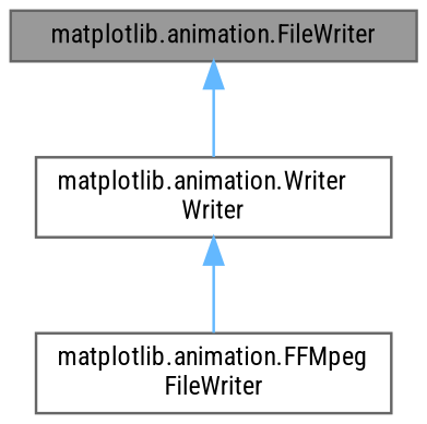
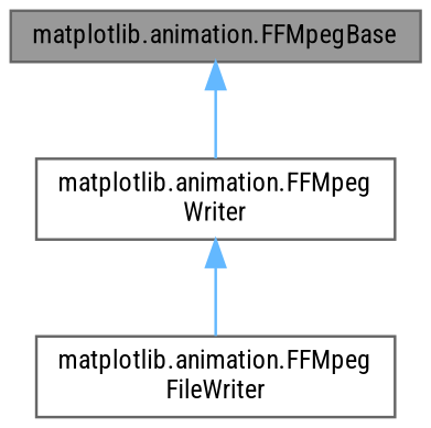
  digraph {
    fontname="Roboto Condensed"
    node [color=gray40 fillcolor=white fontname="Roboto Condensed" fontsize=10 shape=box style=filled]
    edge [color=steelblue1 dir=back fontname="Roboto Condensed" fontsize=10 labelfontname=Helvetica labelfontsize=10 style=solid]
-   n1 [fillcolor=grey60 fontcolor=black height=0.2 label="matplotlib.animation.FileWriter" width=0.4]
-   n2 [height=0.2 label="matplotlib.animation.Writer\lWriter" width=0.4]
+   n1 [fillcolor=grey60 fontcolor=black height=0.2 label="matplotlib.animation.FFMpegBase" width=0.4]
+   n2 [height=0.2 label="matplotlib.animation.FFMpeg\lWriter" width=0.4]
    n3 [height=0.2 label="matplotlib.animation.FFMpeg\lFileWriter" width=0.4]
    n1 -> n2
    n2 -> n3
  }
